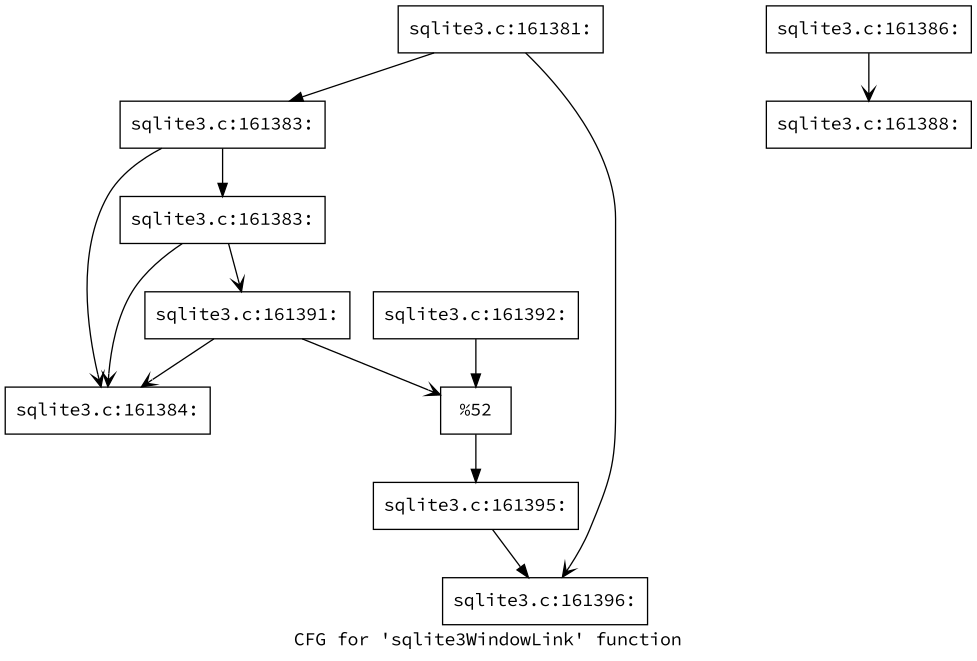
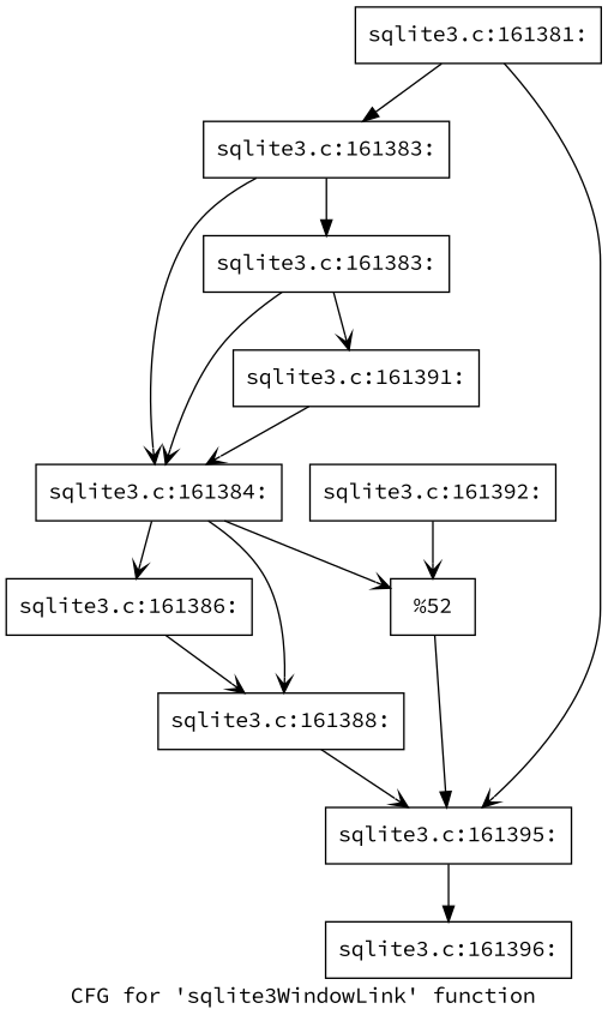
  digraph {
    fontname="Source Code Pro"
    label="CFG for 'sqlite3WindowLink' function"
    node [fontname="Source Code Pro" shape=record]
    edge [arrowhead=vee fontname="Source Code Pro"]
    n1 [label="{sqlite3.c:161381:}"]
    n2 [label="{sqlite3.c:161383:}"]
    n3 [label="{sqlite3.c:161396:}"]
    n4 [label="{sqlite3.c:161384:}"]
    n5 [label="{sqlite3.c:161383:}"]
    n6 [label="{sqlite3.c:161386:}"]
    n7 [label="{sqlite3.c:161388:}"]
    n8 [label="{sqlite3.c:161391:}"]
    n9 [label="{sqlite3.c:161395:}"]
    n10 [label="{%52}"]
    n11 [label="{sqlite3.c:161392:}"]
    n1 -> n2 [arrowhead=normal]
-   n1 -> n3
+   n1 -> n9
    n2 -> n4
    n2 -> n5 [arrowhead=normal]
+   n4 -> n6
+   n4 -> n7
    n5 -> n4
    n5 -> n8
    n6 -> n7
+   n7 -> n9
    n8 -> n4
-   n8 -> n10
+   n4 -> n10
    n9 -> n3 [arrowhead=normal]
    n10 -> n9 [arrowhead=normal]
-   n11 -> n10 [arrowhead=normal]
+   n11 -> n10
  }
